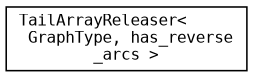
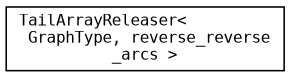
  digraph {
    rankdir=LR
    fontname="DejaVu Sans Mono"
-   n1 [color=black fillcolor=white fontname="DejaVu Sans Mono" fontsize=10 height=0.2 label="TailArrayReleaser\<\l GraphType, has_reverse\l_arcs \>" shape=record style=filled width=0.4]
+   n1 [color=black fillcolor=white fontname="DejaVu Sans Mono" fontsize=10 height=0.2 label="TailArrayReleaser\<\l GraphType, reverse_reverse\l_arcs \>" shape=record style=filled width=0.4]
  }
